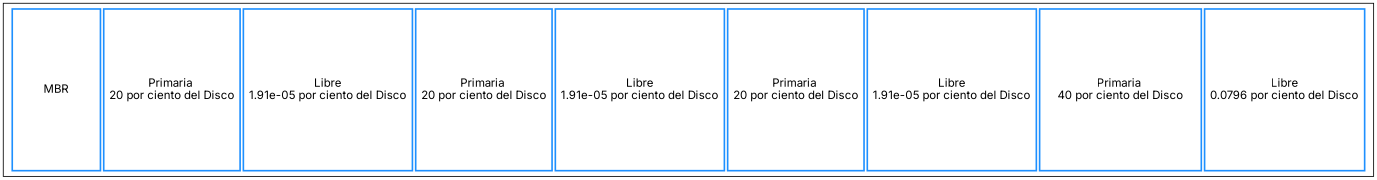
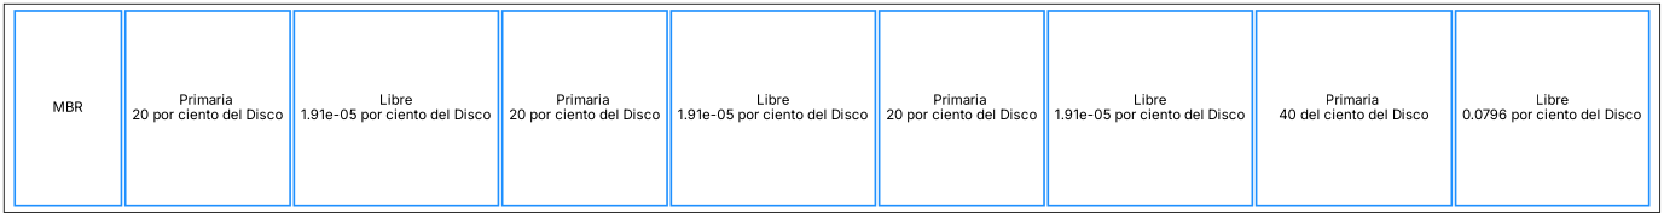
  digraph {
    fontname=Inter
-   n1 [label=<      <table border='0' cellborder='2' width='600' height='150' color='dodgerblue1'>      <tr>      <td height='150' width='110'> MBR </td>      <td height='200' width='100'>Primaria <br/> 20 por ciento del Disco </td>      <td height='200' width='9.54e-05'>Libre<br/> 1.91e-05 por ciento del Disco </td>      <td height='200' width='100'>Primaria <br/> 20 por ciento del Disco </td>      <td height='200' width='9.54e-05'>Libre<br/> 1.91e-05 por ciento del Disco </td>      <td height='200' width='100'>Primaria <br/> 20 por ciento del Disco </td>      <td height='200' width='9.54e-05'>Libre<br/> 1.91e-05 por ciento del Disco </td>      <td height='200' width='200'>Primaria <br/> 40 por ciento del Disco </td>      <td height='200' width='0.398'>Libre<br/> 0.0796 por ciento del Disco </td>      </tr>       </table>         > shape=box fontname=Inter]
+   n1 [label=<      <table border='0' cellborder='2' width='600' height='150' color='dodgerblue1'>      <tr>      <td height='150' width='110'> MBR </td>      <td height='200' width='100'>Primaria <br/> 20 por ciento del Disco </td>      <td height='200' width='9.54e-05'>Libre<br/> 1.91e-05 por ciento del Disco </td>      <td height='200' width='100'>Primaria <br/> 20 por ciento del Disco </td>      <td height='200' width='9.54e-05'>Libre<br/> 1.91e-05 por ciento del Disco </td>      <td height='200' width='100'>Primaria <br/> 20 por ciento del Disco </td>      <td height='200' width='9.54e-05'>Libre<br/> 1.91e-05 por ciento del Disco </td>      <td height='200' width='200'>Primaria <br/> 40 del ciento del Disco </td>      <td height='200' width='0.398'>Libre<br/> 0.0796 por ciento del Disco </td>      </tr>       </table>         > shape=box fontname=Inter]
  }
